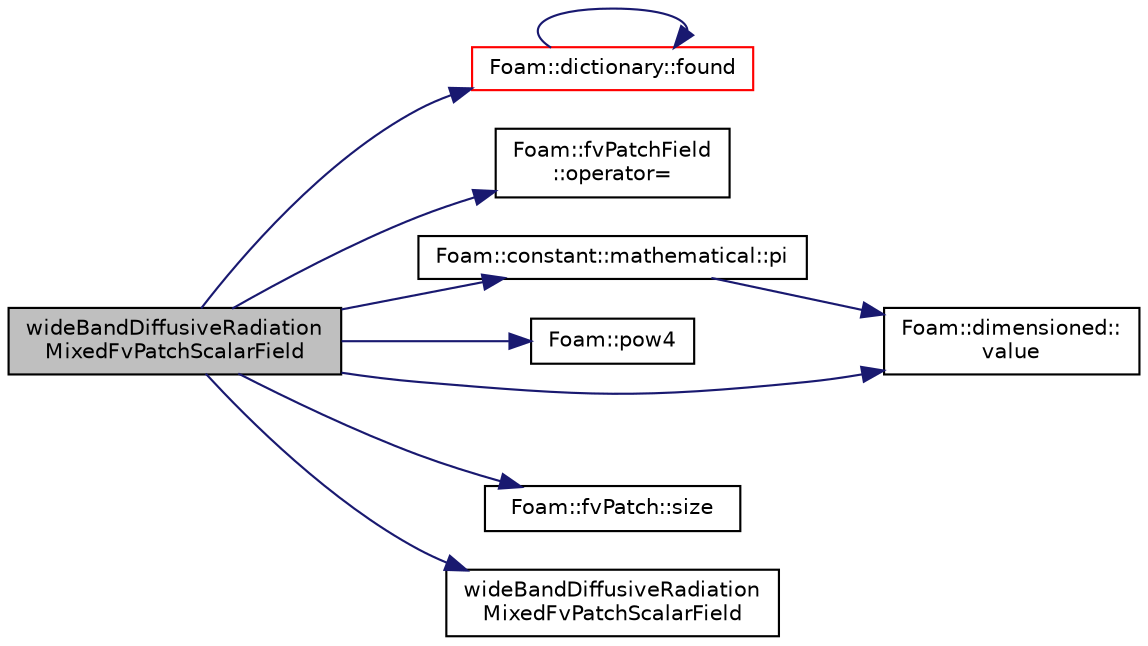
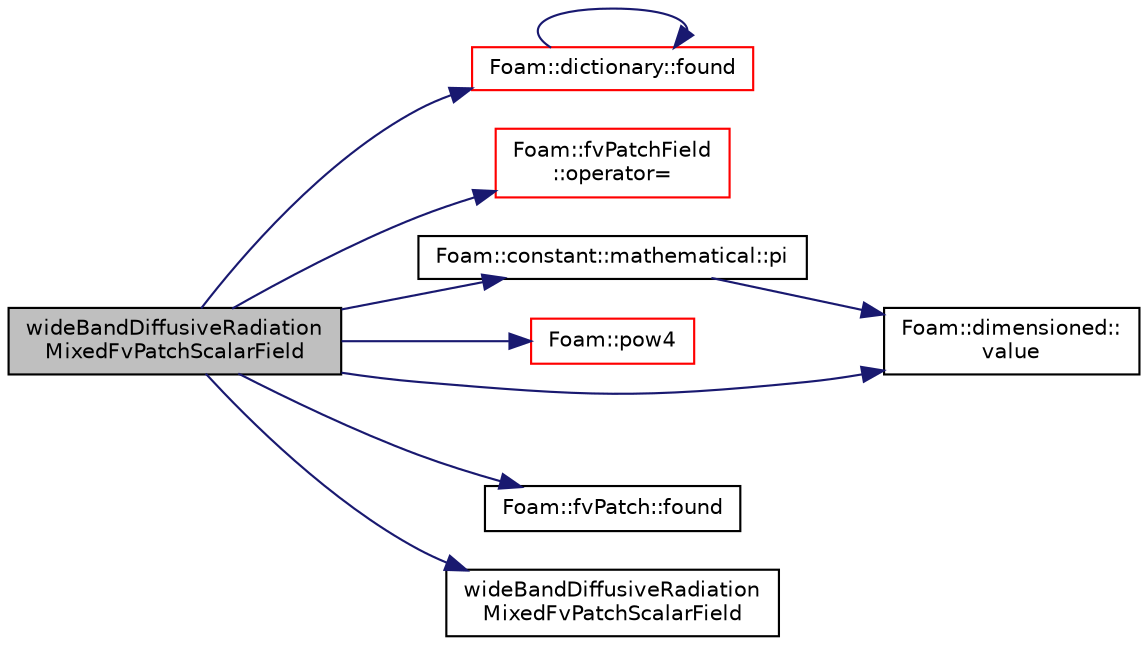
  digraph {
    rankdir=LR
    node [color=black fontname=Helvetica fontsize=10 shape=record]
    edge [color=midnightblue fontname=Helvetica fontsize=10 labelfontname=Helvetica labelfontsize=10 style=solid]
    n1 [fillcolor=grey75 fontcolor=black height=0.2 label="wideBandDiffusiveRadiation\lMixedFvPatchScalarField" style=filled width=0.4]
    n2 [color=red height=0.2 label="Foam::dictionary::found" width=0.4]
-   n3 [height=0.2 label="Foam::fvPatchField\l::operator=" width=0.4]
+   n3 [color=red height=0.2 label="Foam::fvPatchField\l::operator=" width=0.4]
    n4 [height=0.2 label="Foam::constant::mathematical::pi" width=0.4]
-   n5 [height=0.2 label="Foam::pow4" width=0.4]
+   n5 [color=red height=0.2 label="Foam::pow4" width=0.4]
    n6 [height=0.2 label="Foam::dimensioned::\lvalue" width=0.4]
-   n7 [height=0.2 label="Foam::fvPatch::size" width=0.4]
+   n7 [height=0.2 label="Foam::fvPatch::found" width=0.4]
    n8 [height=0.2 label="wideBandDiffusiveRadiation\lMixedFvPatchScalarField" width=0.4]
    n1 -> n2
    n1 -> n3
    n1 -> n4
    n1 -> n5
    n1 -> n6
    n1 -> n7
    n1 -> n8
    n2 -> n2
    n4 -> n6
  }
